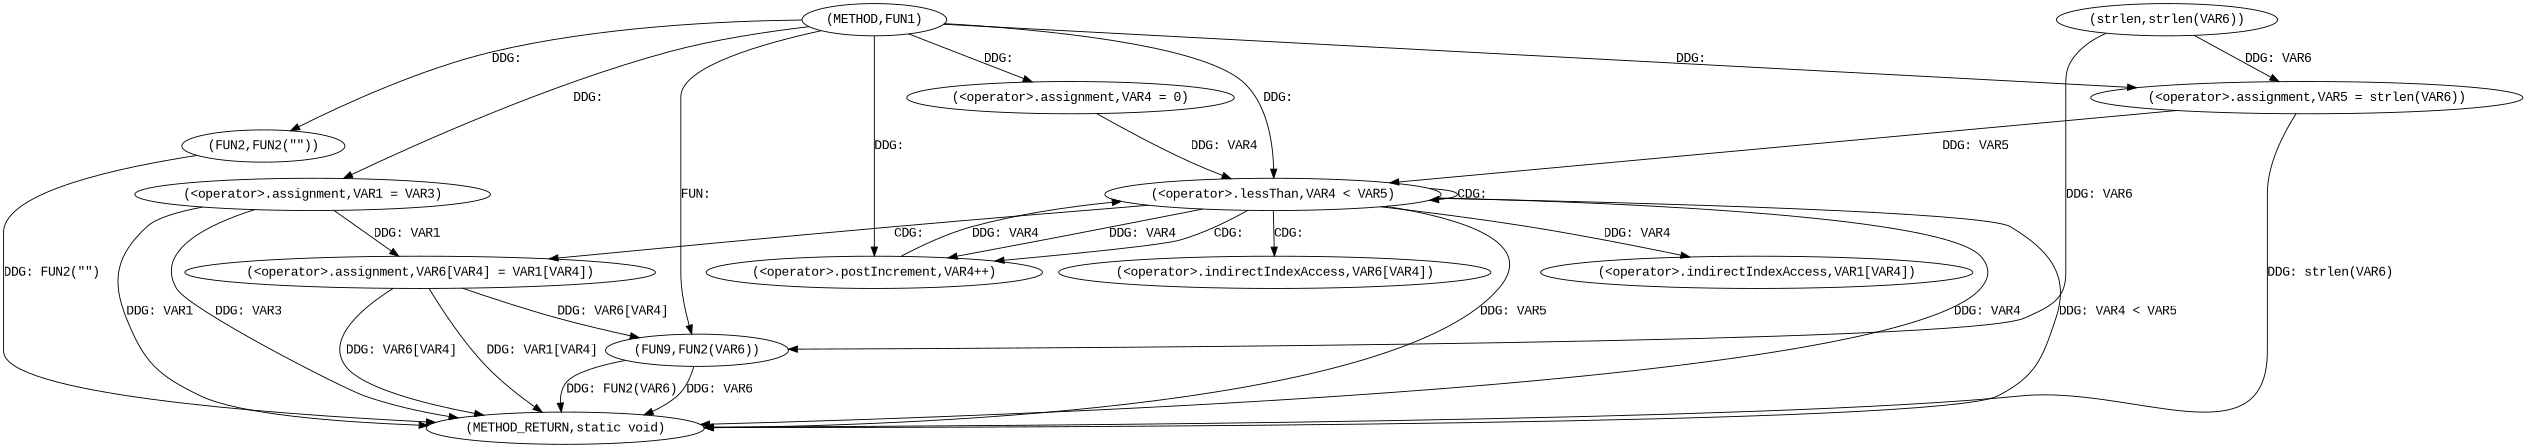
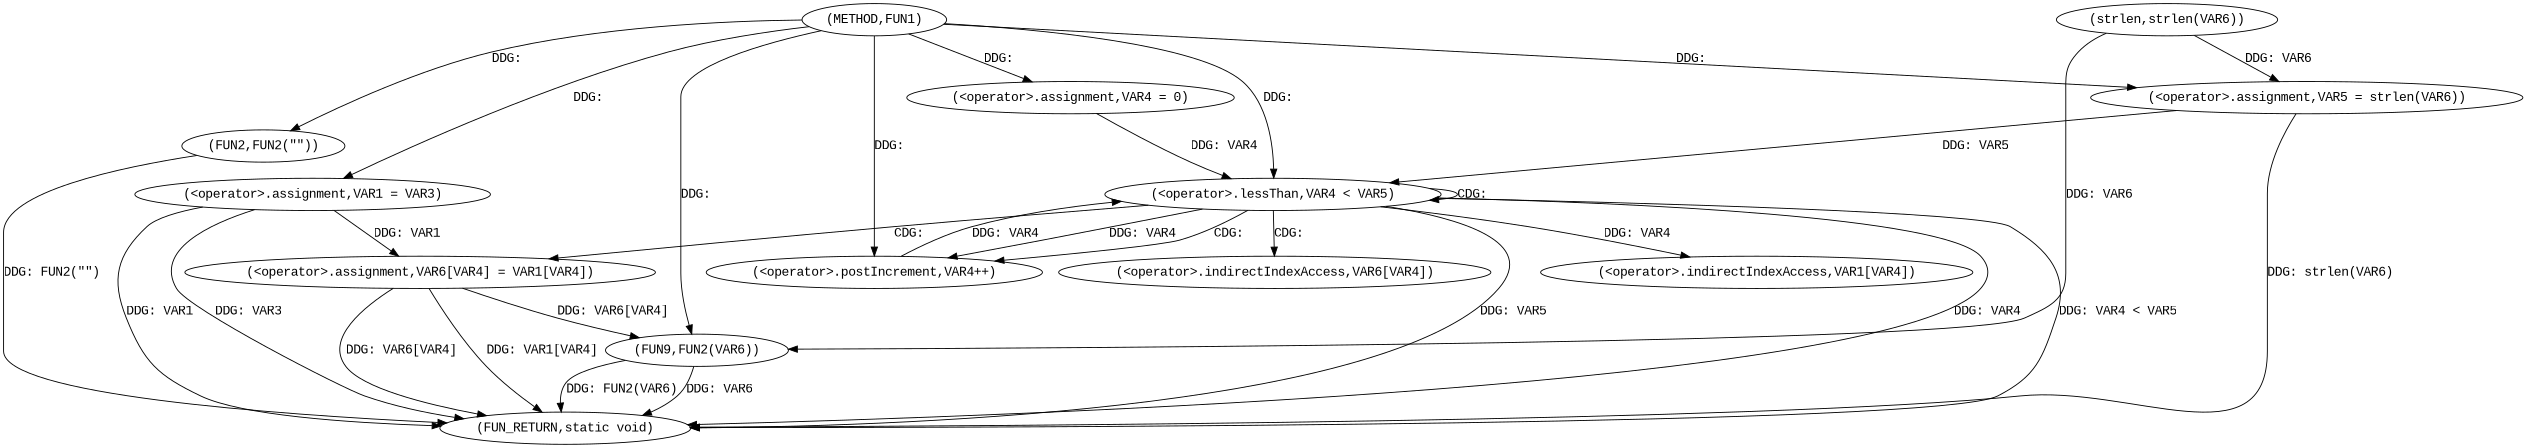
  digraph {
    fontname="Liberation Mono"
    node [fontname="Liberation Mono"]
    edge [fontname="Liberation Mono"]
    n1 [label="(METHOD,FUN1)"]
    n2 [label="(FUN2,FUN2(\"\"))"]
    n3 [label="(<operator>.assignment,VAR1 = VAR3)"]
    n4 [label="(<operator>.assignment,VAR5 = strlen(VAR6))"]
    n5 [label="(<operator>.assignment,VAR4 = 0)"]
    n6 [label="(<operator>.lessThan,VAR4 < VAR5)"]
    n7 [label="(<operator>.postIncrement,VAR4++)"]
    n8 [label="(FUN9,FUN2(VAR6))"]
-   n9 [label="(METHOD_RETURN,static void)"]
+   n9 [label="(FUN_RETURN,static void)"]
    n10 [label="(<operator>.assignment,VAR6[VAR4] = VAR1[VAR4])"]
    n11 [label="(strlen,strlen(VAR6))"]
    n12 [label="(<operator>.indirectIndexAccess,VAR6[VAR4])"]
    n13 [label="(<operator>.indirectIndexAccess,VAR1[VAR4])"]
    n1 -> n2 [label="DDG: "]
    n1 -> n3 [label="DDG: "]
    n1 -> n4 [label="DDG: "]
    n1 -> n5 [label="DDG: "]
    n1 -> n6 [label="DDG: "]
    n1 -> n7 [label="DDG: "]
-   n1 -> n8 [label="FUN: "]
+   n1 -> n8 [label="DDG: "]
    n2 -> n9 [label="DDG: FUN2(\"\")"]
    n3 -> n9 [label="DDG: VAR1"]
    n3 -> n9 [label="DDG: VAR3"]
    n3 -> n10 [label="DDG: VAR1"]
    n4 -> n6 [label="DDG: VAR5"]
    n4 -> n9 [label="DDG: strlen(VAR6)"]
    n5 -> n6 [label="DDG: VAR4"]
    n6 -> n6 [label="CDG: "]
    n6 -> n7 [label="DDG: VAR4"]
    n6 -> n7 [label="CDG: "]
    n6 -> n9 [label="DDG: VAR4 < VAR5"]
    n6 -> n9 [label="DDG: VAR5"]
    n6 -> n9 [label="DDG: VAR4"]
    n6 -> n10 [label="CDG: "]
    n6 -> n12 [label="CDG: "]
    n6 -> n13 [label="DDG: VAR4"]
    n7 -> n6 [label="DDG: VAR4"]
    n8 -> n9 [label="DDG: FUN2(VAR6)"]
    n8 -> n9 [label="DDG: VAR6"]
    n10 -> n8 [label="DDG: VAR6[VAR4]"]
    n10 -> n9 [label="DDG: VAR1[VAR4]"]
    n10 -> n9 [label="DDG: VAR6[VAR4]"]
    n11 -> n4 [label="DDG: VAR6"]
    n11 -> n8 [label="DDG: VAR6"]
  }
